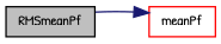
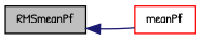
  digraph {
    rankdir=LR
    fontname="Patrick Hand"
    node [fontname="Patrick Hand" fontsize=10 shape=record]
    n1 [color=black fillcolor=grey75 fontcolor=black height=0.2 label=RMSmeanPf style=filled width=0.4]
    n2 [color=red height=0.2 label=meanPf width=0.4]
-   n2 -> n1 [color=midnightblue dir=back fontname="Patrick Hand" fontsize=10 labelfontname=Helvetica labelfontsize=10 style=solid]
+   n1 -> n2 [color=midnightblue dir=back fontname="Patrick Hand" fontsize=10 labelfontname=Helvetica labelfontsize=10 style=solid]
  }
